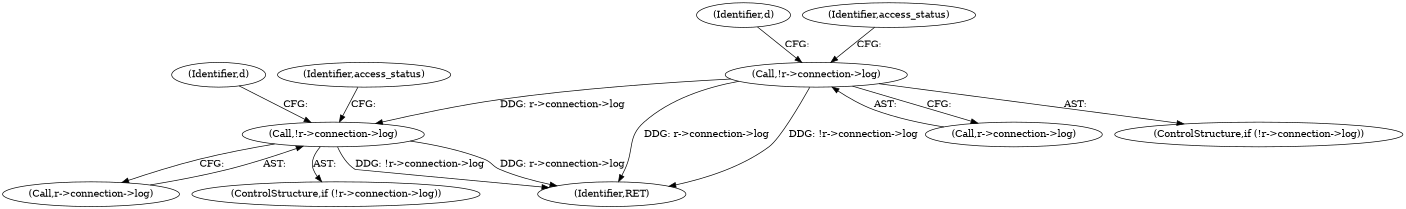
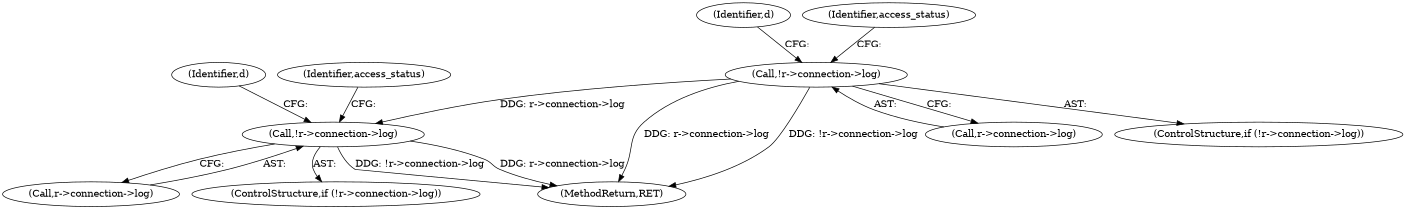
  digraph {
    n1 [label="(Call,!r->connection->log)"]
    n2 [label="(Call,!r->connection->log)"]
    n3 [label="(Call,r->connection->log)"]
-   n4 [label="(Identifier,RET)"]
+   n4 [label="(MethodReturn,RET)"]
    n5 [label="(ControlStructure,if (!r->connection->log))"]
    n6 [label="(Call,r->connection->log)"]
    n7 [label="(ControlStructure,if (!r->connection->log))"]
    n8 [label="(Identifier,d)"]
    n9 [label="(Identifier,d)"]
    n10 [label="(Identifier,access_status)"]
    n11 [label="(Identifier,access_status)"]
    n1 -> n2 [label="DDG: r->connection->log"]
    n1 -> n3 [label="CFG: "]
    n1 -> n4 [label="DDG: r->connection->log"]
    n1 -> n4 [label="DDG: !r->connection->log"]
    n1 -> n5 [label="AST: "]
    n2 -> n4 [label="DDG: !r->connection->log"]
    n2 -> n4 [label="DDG: r->connection->log"]
    n2 -> n6 [label="CFG: "]
    n2 -> n7 [label="AST: "]
    n3 -> n1 [label="AST: "]
    n6 -> n2 [label="AST: "]
    n8 -> n2 [label="CFG: "]
    n9 -> n1 [label="CFG: "]
    n10 -> n2 [label="CFG: "]
    n11 -> n1 [label="CFG: "]
  }
